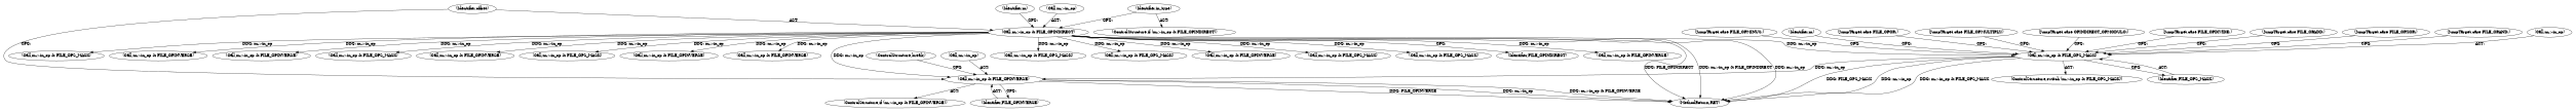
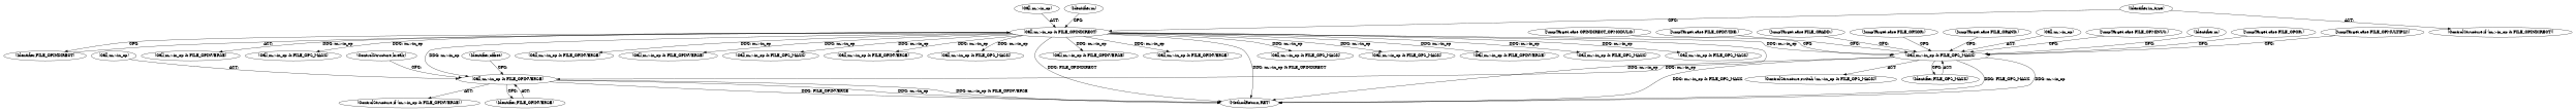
  digraph {
    n1 [label="(Call,m->in_op & FILE_OPINVERSE)"]
    n2 [label="(MethodReturn,RET)"]
    n3 [label="(ControlStructure,if (m->in_op & FILE_OPINVERSE))"]
    n4 [label="(Identifier,FILE_OPINVERSE)"]
    n5 [label="(Call,m->in_op & FILE_OPS_MASK)"]
    n6 [label="(ControlStructure,switch (m->in_op & FILE_OPS_MASK))"]
    n7 [label="(Identifier,FILE_OPS_MASK)"]
    n8 [label="(Call,m->in_op & FILE_OPINDIRECT)"]
    n9 [label="(Call,m->in_op & FILE_OPS_MASK)"]
    n10 [label="(Call,m->in_op & FILE_OPS_MASK)"]
    n11 [label="(Call,m->in_op & FILE_OPINVERSE)"]
    n12 [label="(Call,m->in_op & FILE_OPS_MASK)"]
    n13 [label="(Call,m->in_op & FILE_OPS_MASK)"]
    n14 [label="(Identifier,FILE_OPINDIRECT)"]
    n15 [label="(Call,m->in_op & FILE_OPINVERSE)"]
    n16 [label="(Call,m->in_op & FILE_OPS_MASK)"]
    n17 [label="(Call,m->in_op & FILE_OPINVERSE)"]
    n18 [label="(Call,m->in_op & FILE_OPINVERSE)"]
    n19 [label="(Call,m->in_op & FILE_OPS_MASK)"]
    n20 [label="(Call,m->in_op & FILE_OPINVERSE)"]
    n21 [label="(Call,m->in_op & FILE_OPS_MASK)"]
    n22 [label="(Call,m->in_op & FILE_OPINVERSE)"]
    n23 [label="(Call,m->in_op & FILE_OPINVERSE)"]
    n24 [label="(ControlStructure,if (m->in_op & FILE_OPINDIRECT))"]
    n25 [label="(JumpTarget,case FILE_OPDIVIDE:)"]
    n26 [label="(JumpTarget,case FILE_OPADD:)"]
    n27 [label="(Identifier,m)"]
    n28 [label="(JumpTarget,case FILE_OPXOR:)"]
    n29 [label="(JumpTarget,case FILE_OPAND:)"]
    n30 [label="(Call,m->in_op)"]
    n31 [label="(JumpTarget,case FILE_OPMINUS:)"]
    n32 [label="(Identifier,m)"]
    n33 [label="(ControlStructure,break;)"]
    n34 [label="(JumpTarget,case FILE_OPOR:)"]
    n35 [label="(Call,m->in_op)"]
    n36 [label="(Identifier,offset)"]
    n37 [label="(JumpTarget,case FILE_OPMULTIPLY:)"]
    n38 [label="(Identifier,in_type)"]
    n39 [label="(Call,m->in_op)"]
    n40 [label="(JumpTarget,case OPINDIRECT_OPMODULO:)"]
    n1 -> n2 [label="DDG: FILE_OPINVERSE"]
    n1 -> n2 [label="DDG: m->in_op"]
    n1 -> n2 [label="DDG: m->in_op & FILE_OPINVERSE"]
    n1 -> n3 [label="AST: "]
    n1 -> n4 [label="CFG: "]
    n4 -> n1 [label="AST: "]
    n5 -> n1 [label="DDG: m->in_op"]
    n5 -> n2 [label="DDG: FILE_OPS_MASK"]
    n5 -> n2 [label="DDG: m->in_op"]
    n5 -> n2 [label="DDG: m->in_op & FILE_OPS_MASK"]
    n5 -> n6 [label="AST: "]
    n5 -> n7 [label="CFG: "]
    n7 -> n5 [label="AST: "]
    n8 -> n1 [label="DDG: m->in_op"]
    n8 -> n2 [label="DDG: FILE_OPINDIRECT"]
    n8 -> n2 [label="DDG: m->in_op & FILE_OPINDIRECT"]
    n8 -> n2 [label="DDG: m->in_op"]
    n8 -> n5 [label="DDG: m->in_op"]
    n8 -> n9 [label="DDG: m->in_op"]
    n8 -> n10 [label="DDG: m->in_op"]
    n8 -> n11 [label="DDG: m->in_op"]
    n8 -> n12 [label="DDG: m->in_op"]
    n8 -> n13 [label="DDG: m->in_op"]
    n8 -> n14 [label="CFG: "]
    n8 -> n15 [label="DDG: m->in_op"]
    n8 -> n16 [label="DDG: m->in_op"]
    n8 -> n17 [label="DDG: m->in_op"]
    n8 -> n18 [label="DDG: m->in_op"]
    n8 -> n19 [label="DDG: m->in_op"]
    n8 -> n20 [label="DDG: m->in_op"]
    n8 -> n21 [label="DDG: m->in_op"]
    n8 -> n22 [label="DDG: m->in_op"]
    n8 -> n23 [label="DDG: m->in_op"]
-   n36 -> n8 [label="AST: "]
+   n14 -> n8 [label="AST: "]
    n25 -> n5 [label="CFG: "]
    n26 -> n5 [label="CFG: "]
    n27 -> n8 [label="CFG: "]
    n28 -> n5 [label="CFG: "]
    n29 -> n5 [label="CFG: "]
    n30 -> n5 [label="AST: "]
    n31 -> n5 [label="CFG: "]
    n32 -> n5 [label="CFG: "]
    n33 -> n1 [label="CFG: "]
    n34 -> n5 [label="CFG: "]
    n35 -> n8 [label="AST: "]
    n36 -> n1 [label="CFG: "]
    n37 -> n5 [label="CFG: "]
    n38 -> n8 [label="CFG: "]
    n38 -> n24 [label="AST: "]
    n39 -> n1 [label="AST: "]
    n40 -> n5 [label="CFG: "]
  }
